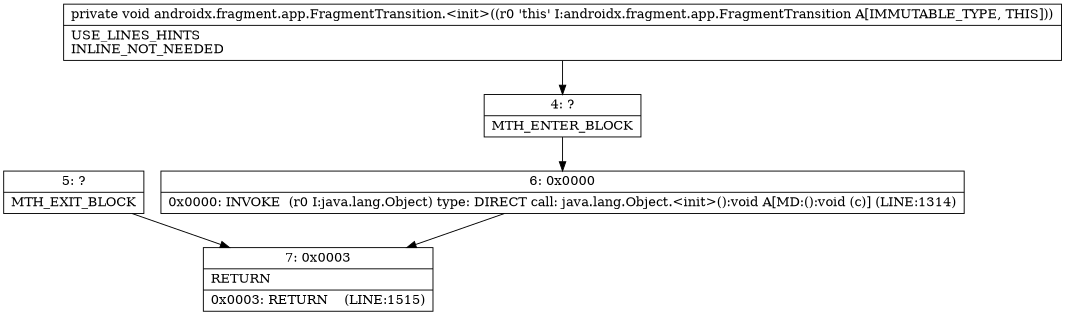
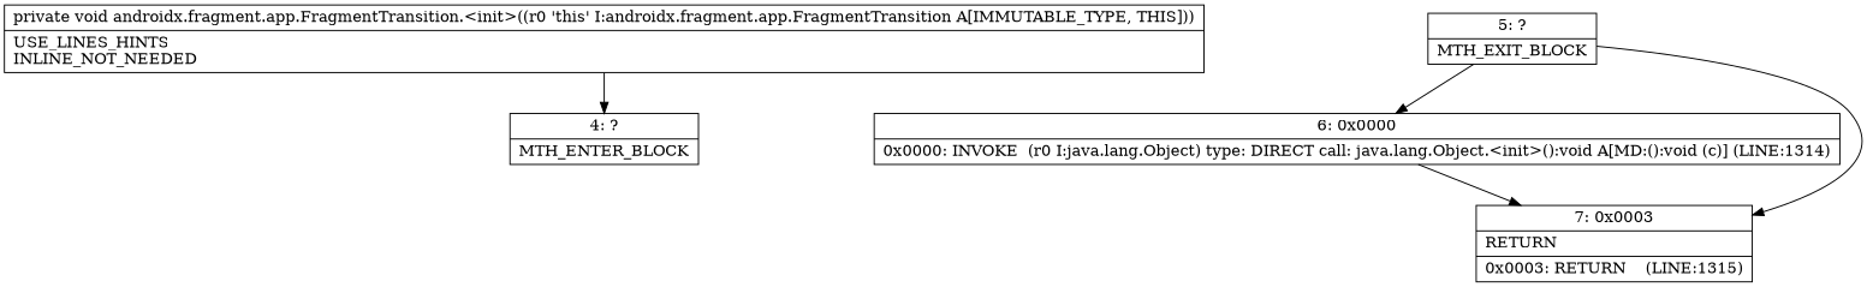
  digraph {
    node [shape=record]
    n1 [label="{4\:\ ?|MTH_ENTER_BLOCK\l}"]
    n2 [label="{6\:\ 0x0000|0x0000: INVOKE  (r0 I:java.lang.Object) type: DIRECT call: java.lang.Object.\<init\>():void A[MD:():void (c)] (LINE:1314)\l}"]
-   n3 [label="{7\:\ 0x0003|RETURN\l|0x0003: RETURN    (LINE:1515)\l}"]
+   n3 [label="{7\:\ 0x0003|RETURN\l|0x0003: RETURN    (LINE:1315)\l}"]
    n4 [label="{5\:\ ?|MTH_EXIT_BLOCK\l}"]
    n5 [label="{private void androidx.fragment.app.FragmentTransition.\<init\>((r0 'this' I:androidx.fragment.app.FragmentTransition A[IMMUTABLE_TYPE, THIS]))  | USE_LINES_HINTS\lINLINE_NOT_NEEDED\l}"]
-   n1 -> n2
+   n4 -> n2
    n2 -> n3
    n4 -> n3
    n5 -> n1
  }
